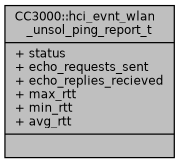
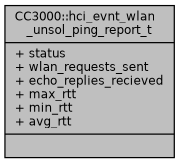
  digraph {
    fontname="DejaVu Sans"
-   n1 [color=black fillcolor=grey75 fontcolor=black fontname="DejaVu Sans" fontsize=10 height=0.2 label="{CC3000::hci_evnt_wlan\l_unsol_ping_report_t\n|+ status\l+ echo_requests_sent\l+ echo_replies_recieved\l+ max_rtt\l+ min_rtt\l+ avg_rtt\l|}" shape=record style=filled width=0.4]
+   n1 [color=black fillcolor=grey75 fontcolor=black fontname="DejaVu Sans" fontsize=10 height=0.2 label="{CC3000::hci_evnt_wlan\l_unsol_ping_report_t\n|+ status\l+ wlan_requests_sent\l+ echo_replies_recieved\l+ max_rtt\l+ min_rtt\l+ avg_rtt\l|}" shape=record style=filled width=0.4]
  }
